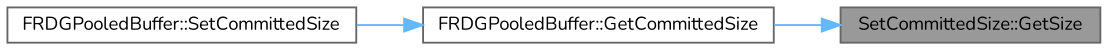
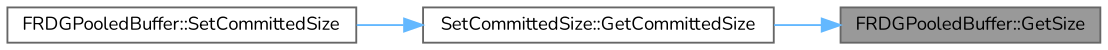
  digraph {
    fontname=Nunito
    rankdir=RL
    node [color=grey40 fillcolor=white fontname=Nunito fontsize=10 shape=box style=filled]
    edge [color=steelblue1 dir=back fontname=Nunito fontsize=10 labelfontname=Helvetica labelfontsize=10 style=solid]
-   n1 [color=gray40 fillcolor=grey60 fontcolor=black height=0.2 label="SetCommittedSize::GetSize" width=0.4]
-   n2 [height=0.2 label="FRDGPooledBuffer::GetCommittedSize" width=0.4]
+   n1 [color=gray40 fillcolor=grey60 fontcolor=black height=0.2 label="FRDGPooledBuffer::GetSize" width=0.4]
+   n2 [height=0.2 label="SetCommittedSize::GetCommittedSize" width=0.4]
    n3 [height=0.2 label="FRDGPooledBuffer::SetCommittedSize" width=0.4]
    n1 -> n2
    n2 -> n3
  }
